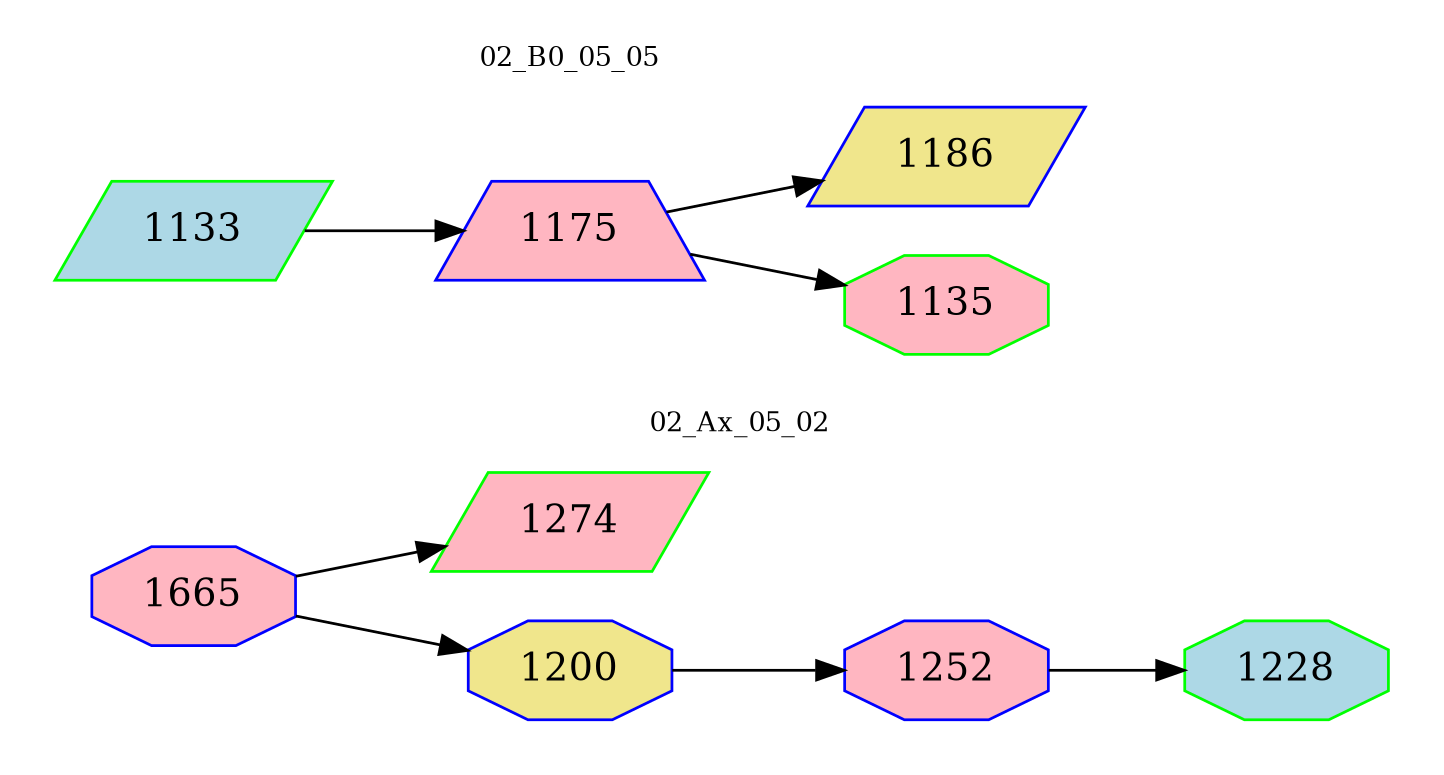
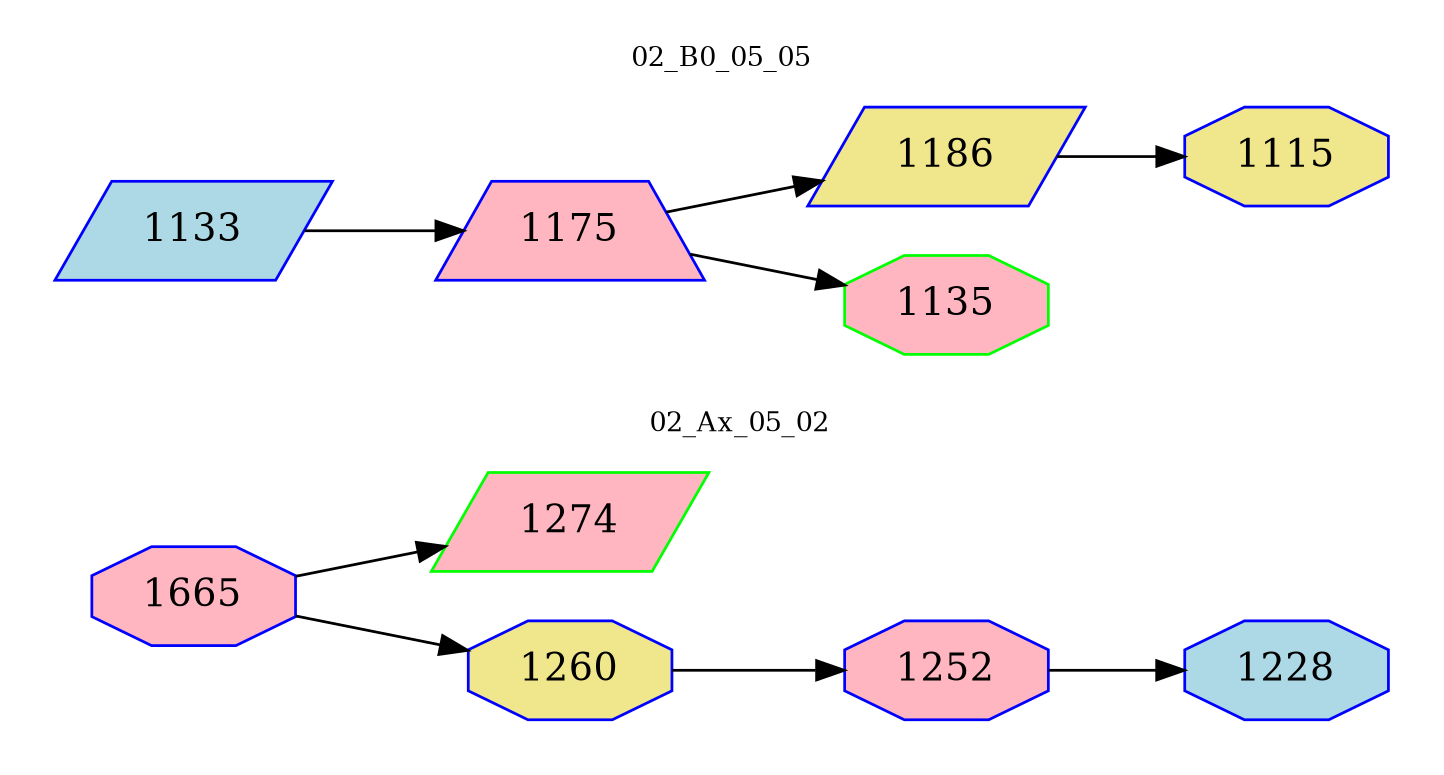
  digraph {
    rankdir=LR
    node [color=blue fillcolor=lightpink shape=octagon style=filled]
    edge [color=black]
    n1 [label=1665]
-   n2 [fillcolor=khaki label=1200]
+   n2 [fillcolor=khaki label=1260]
    n3 [color=green label=1274 shape=parallelogram]
    n4 [label=1252]
-   n5 [color=green fillcolor=lightblue label=1228]
-   n6 [color=green fillcolor=lightblue label=1133 shape=parallelogram]
+   n5 [fillcolor=lightblue label=1228]
+   n6 [fillcolor=lightblue label=1133 shape=parallelogram]
    n7 [label=1175 shape=trapezium]
    n8 [color=green label=1135]
    n9 [fillcolor=khaki label=1186 shape=parallelogram]
+   n10 [fillcolor=khaki label=1115]
    subgraph cluster_1 {
      color=white
      fontsize=10
      label="02_Ax_05_02"
      n1
      n2
      n3
      n4
      n5
    }
    subgraph cluster_2 {
      color=white
      fontsize=10
      label="02_B0_05_05"
      n6
      n7
      n8
      n9
+     n10
    }
    n1 -> n2
    n1 -> n3
    n2 -> n4
    n4 -> n5
    n6 -> n7
    n7 -> n8
    n7 -> n9
+   n9 -> n10
  }
